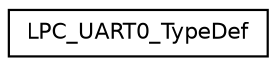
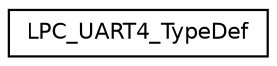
  digraph {
    rankdir=LR
-   n1 [color=black fillcolor=white fontname=Helvetica fontsize=10 height=0.2 label=LPC_UART0_TypeDef shape=record style=filled width=0.4]
+   n1 [color=black fillcolor=white fontname=Helvetica fontsize=10 height=0.2 label=LPC_UART4_TypeDef shape=record style=filled width=0.4]
  }
